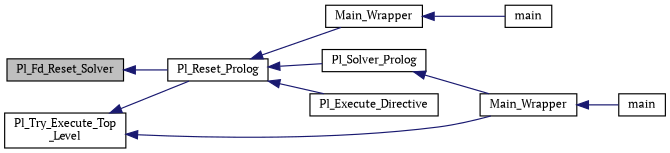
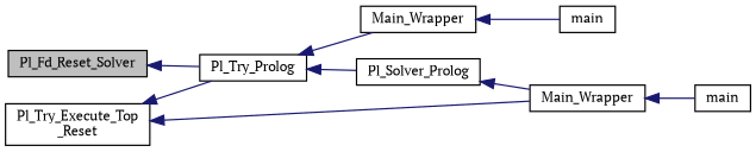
  digraph {
    fontname="PT Serif"
    rankdir=LR
    node [color=black fillcolor=white fontname="PT Serif" fontsize=10 shape=record style=filled]
    edge [color=midnightblue dir=back fontname="PT Serif" fontsize=10 labelfontname=Helvetica labelfontsize=10 style=solid]
    n1 [fillcolor=grey75 fontcolor=black height=0.2 label=Pl_Fd_Reset_Solver width=0.4]
-   n2 [height=0.2 label=Pl_Reset_Prolog width=0.4]
+   n2 [height=0.2 label=Pl_Try_Prolog width=0.4]
    n3 [height=0.2 label=Pl_Solver_Prolog width=0.4]
-   n4 [height=0.2 label=Pl_Execute_Directive width=0.4]
    n5 [height=0.2 label=Main_Wrapper width=0.4]
    n6 [height=0.2 label=Main_Wrapper width=0.4]
-   n7 [height=0.2 label="Pl_Try_Execute_Top\l_Level" width=0.4]
+   n7 [height=0.2 label="Pl_Try_Execute_Top\l_Reset" width=0.4]
    n8 [height=0.2 label=main width=0.4]
    n9 [height=0.2 label=main width=0.4]
    n1 -> n2
    n2 -> n3
-   n2 -> n4
    n2 -> n5
    n3 -> n6
    n5 -> n8
    n6 -> n9
    n7 -> n2
    n7 -> n6
  }
